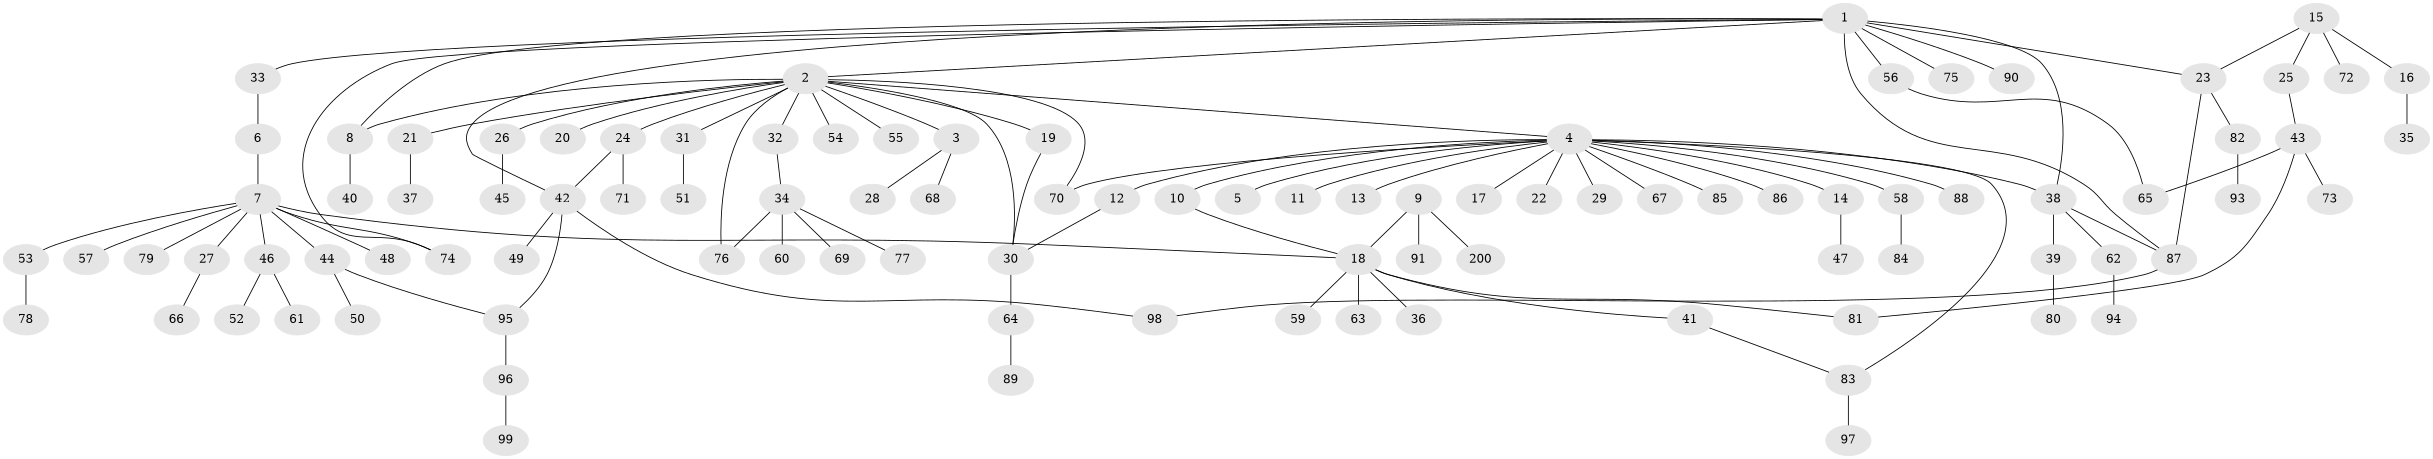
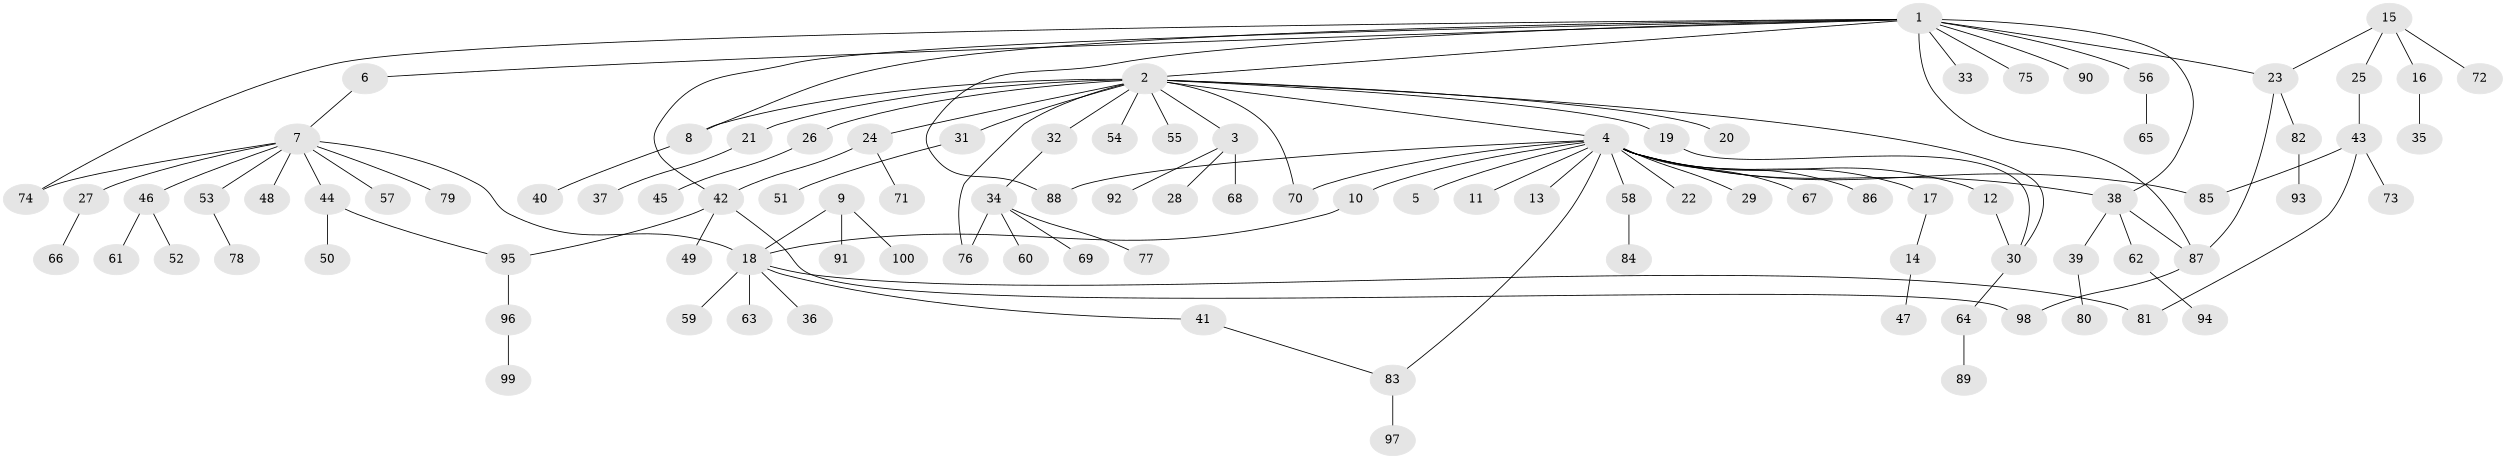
  graph {
    node [color=gray90 style=filled]
    1
    2
    6
    8
    23
    33
    38
    42
    56
    74
    75
    87
    88
    90
    3
    4
    19
    20
    21
    24
    26
    30
    31
    32
    54
    55
    70
    76
    7
    40
    82
    39
    62
    49
    95
    98
    65
    28
    68
+   92
    5
    10
    11
    12
    13
    14
    17
    22
    29
    58
    67
    83
    85
    86
    9
    18
    91
-   100 [label=200]
+   100
    37
    71
    45
    64
    51
    34
    47
    15
    16
    25
    72
    84
    97
    27
    44
    46
    48
    53
    57
    79
    36
    41
    59
    63
    81
    66
    50
    52
    61
    78
    35
    43
    93
    73
    89
    60
    69
    77
    80
    94
    96
    99
    1 -- 2
-   33 -- 6
+   1 -- 6
    1 -- 8
    1 -- 23
    1 -- 33
    1 -- 38
    1 -- 42
    1 -- 56
    1 -- 74
    1 -- 75
    1 -- 87
+   1 -- 88
    1 -- 90
    2 -- 8
    2 -- 3
    2 -- 4
    2 -- 19
    2 -- 20
    2 -- 21
    2 -- 24
    2 -- 26
    2 -- 30
    2 -- 31
    2 -- 32
    2 -- 54
    2 -- 55
    2 -- 70
    2 -- 76
    6 -- 7
    8 -- 40
    23 -- 87
    23 -- 82
    38 -- 87
    38 -- 39
    38 -- 62
    42 -- 49
    42 -- 95
    42 -- 98
    56 -- 65
    87 -- 98
    3 -- 28
    3 -- 68
+   3 -- 92
    4 -- 38
    4 -- 88
    4 -- 70
    4 -- 5
    4 -- 10
    4 -- 11
    4 -- 12
    4 -- 13
-   4 -- 14
+   17 -- 14
    4 -- 17
    4 -- 22
    4 -- 29
    4 -- 58
    4 -- 67
    4 -- 83
    4 -- 85
    4 -- 86
    19 -- 30
    21 -- 37
    24 -- 42
    24 -- 71
    26 -- 45
    30 -- 64
    31 -- 51
    32 -- 34
    7 -- 74
    7 -- 18
    7 -- 27
    7 -- 44
    7 -- 46
    7 -- 48
    7 -- 53
    7 -- 57
    7 -- 79
    82 -- 93
    39 -- 80
    62 -- 94
    95 -- 96
    10 -- 18
    12 -- 30
    14 -- 47
    58 -- 84
    83 -- 97
    9 -- 18
    9 -- 91
    9 -- 100
    18 -- 36
    18 -- 41
    18 -- 59
    18 -- 63
    18 -- 81
    64 -- 89
    34 -- 76
    34 -- 60
    34 -- 69
    34 -- 77
    15 -- 23
    15 -- 16
    15 -- 25
    15 -- 72
    16 -- 35
    25 -- 43
    27 -- 66
    44 -- 95
    44 -- 50
    46 -- 52
    46 -- 61
    53 -- 78
    41 -- 83
-   43 -- 65
+   43 -- 85
    43 -- 81
    43 -- 73
    96 -- 99
  }
